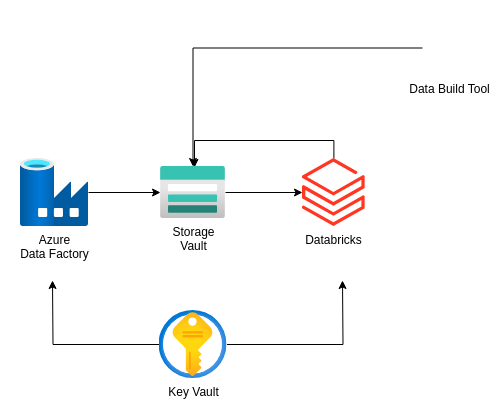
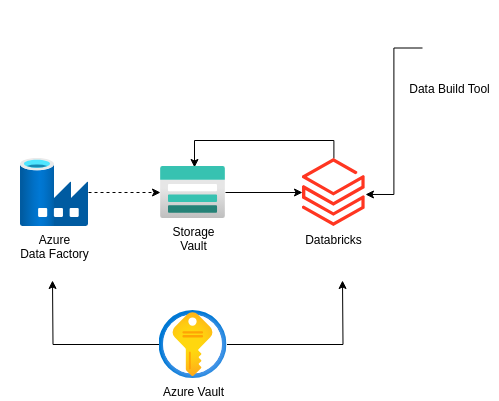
  <mxCell id="0" />
  <mxCell id="1" parent="0" />
  <mxCell id="2" style="edgeStyle=orthogonalEdgeStyle;rounded=0;orthogonalLoop=1;jettySize=auto;html=1;entryX=0.523;entryY=0.019;entryDx=0;entryDy=0;entryPerimeter=0;" edge="1" parent="1" source="3" target="7"><mxGeometry relative="1" as="geometry"><Array as="points"><mxPoint x="333" y="140" /><mxPoint x="194" y="140" /></Array></mxGeometry></mxCell>
  <mxCell id="3" value="&lt;div&gt;Databricks&lt;/div&gt;&lt;div&gt;&lt;br&gt;&lt;/div&gt;" style="aspect=fixed;html=1;points=[];align=center;image;fontSize=12;image=img/lib/azure2/analytics/Azure_Databricks.svg;" vertex="1" parent="1"><mxGeometry x="302" y="158" width="62.8" height="68" as="geometry" /></mxCell>
- <mxCell id="4" style="edgeStyle=orthogonalEdgeStyle;rounded=0;orthogonalLoop=1;jettySize=auto;html=1;" edge="1" parent="1" source="5" target="7"><mxGeometry relative="1" as="geometry" /></mxCell>
+ <mxCell id="4" style="edgeStyle=orthogonalEdgeStyle;rounded=0;orthogonalLoop=1;jettySize=auto;html=1;dashed=1;" edge="1" parent="1" source="5" target="7"><mxGeometry relative="1" as="geometry" /></mxCell>
  <mxCell id="5" value="&lt;div&gt;Azure &lt;br&gt;&lt;/div&gt;&lt;div&gt;Data Factory&lt;/div&gt;" style="aspect=fixed;html=1;points=[];align=center;image;fontSize=12;image=img/lib/azure2/databases/Data_Factory.svg;" vertex="1" parent="1"><mxGeometry x="20" y="158" width="68" height="68" as="geometry" /></mxCell>
  <mxCell id="6" style="edgeStyle=orthogonalEdgeStyle;rounded=0;orthogonalLoop=1;jettySize=auto;html=1;" edge="1" parent="1" source="7" target="3"><mxGeometry relative="1" as="geometry" /></mxCell>
  <mxCell id="7" value="&lt;div&gt;Storage&lt;/div&gt;&lt;div&gt;Vault&lt;/div&gt;" style="aspect=fixed;html=1;points=[];align=center;image;fontSize=12;image=img/lib/azure2/storage/Storage_Accounts.svg;" vertex="1" parent="1"><mxGeometry x="160" y="166" width="65" height="52" as="geometry" /></mxCell>
  <mxCell id="8" value="" style="shape=image;verticalLabelPosition=bottom;labelBackgroundColor=default;verticalAlign=top;aspect=fixed;imageAspect=0;image=https://delta.io/static/3bd8fea55ff57287371f4714232cd4ef/f3063/delta-lake-logo.png;" vertex="1" parent="1"><mxGeometry x="132" y="121.23" width="40" height="38.77" as="geometry" /></mxCell>
- <mxCell id="9" style="edgeStyle=orthogonalEdgeStyle;rounded=0;orthogonalLoop=1;jettySize=auto;html=1;" edge="1" parent="1" source="10" target="7"><mxGeometry relative="1" as="geometry" /></mxCell>
+ <mxCell id="9" style="edgeStyle=orthogonalEdgeStyle;rounded=0;orthogonalLoop=1;jettySize=auto;html=1;entryX=1.003;entryY=0.529;entryDx=0;entryDy=0;entryPerimeter=0;" edge="1" parent="1" source="10" target="3"><mxGeometry relative="1" as="geometry" /></mxCell>
  <mxCell id="10" value="Data Build Tool" style="shape=image;verticalLabelPosition=bottom;labelBackgroundColor=default;verticalAlign=top;aspect=fixed;imageAspect=0;image=https://media.trustradius.com/product-logos/96/cb/5OO11QWM1UTI.PNG;" vertex="1" parent="1"><mxGeometry x="422" y="20" width="55" height="55" as="geometry" /></mxCell>
  <mxCell id="11" style="edgeStyle=orthogonalEdgeStyle;rounded=0;orthogonalLoop=1;jettySize=auto;html=1;" edge="1" parent="1" source="13"><mxGeometry relative="1" as="geometry"><mxPoint x="52" y="280" as="targetPoint" /></mxGeometry></mxCell>
  <mxCell id="12" style="edgeStyle=orthogonalEdgeStyle;rounded=0;orthogonalLoop=1;jettySize=auto;html=1;" edge="1" parent="1" source="13"><mxGeometry relative="1" as="geometry"><mxPoint x="342" y="280" as="targetPoint" /></mxGeometry></mxCell>
- <mxCell id="13" value="Key Vault" style="image;aspect=fixed;html=1;points=[];align=center;fontSize=12;image=img/lib/azure2/security/Key_Vaults.svg;" vertex="1" parent="1"><mxGeometry x="158.5" y="310" width="68" height="68" as="geometry" /></mxCell>
+ <mxCell id="13" value="Azure Vault" style="image;aspect=fixed;html=1;points=[];align=center;fontSize=12;image=img/lib/azure2/security/Key_Vaults.svg;" vertex="1" parent="1"><mxGeometry x="158.5" y="310" width="68" height="68" as="geometry" /></mxCell>
